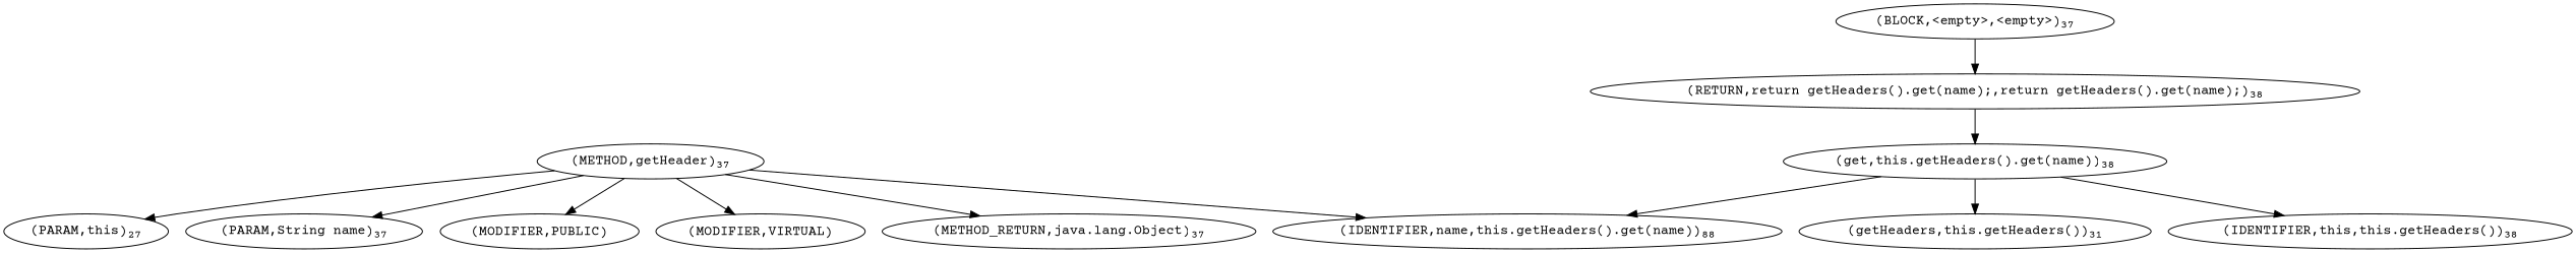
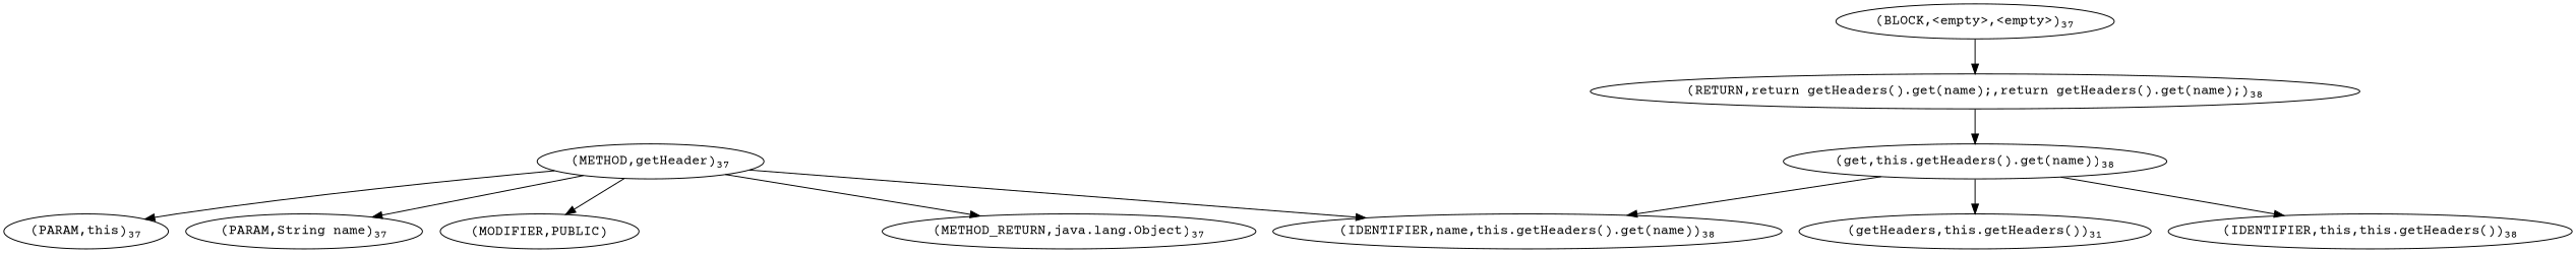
  digraph {
    fontname="Courier Prime"
    node [fontname="Courier Prime"]
    edge [fontname="Courier Prime"]
    n1 [label=<(METHOD,getHeader)<SUB>37</SUB>>]
-   n2 [label=<(PARAM,this)<SUB>27</SUB>>]
+   n2 [label=<(PARAM,this)<SUB>37</SUB>>]
    n3 [label=<(PARAM,String name)<SUB>37</SUB>>]
    n4 [label=<(MODIFIER,PUBLIC)>]
-   n5 [label=<(MODIFIER,VIRTUAL)>]
    n6 [label=<(METHOD_RETURN,java.lang.Object)<SUB>37</SUB>>]
-   n7 [label=<(IDENTIFIER,name,this.getHeaders().get(name))<SUB>88</SUB>>]
+   n7 [label=<(IDENTIFIER,name,this.getHeaders().get(name))<SUB>38</SUB>>]
    n8 [label=<(BLOCK,&lt;empty&gt;,&lt;empty&gt;)<SUB>37</SUB>>]
    n9 [label=<(RETURN,return getHeaders().get(name);,return getHeaders().get(name);)<SUB>38</SUB>>]
    n10 [label=<(get,this.getHeaders().get(name))<SUB>38</SUB>>]
    n11 [label=<(getHeaders,this.getHeaders())<SUB>31</SUB>>]
    n12 [label=<(IDENTIFIER,this,this.getHeaders())<SUB>38</SUB>>]
    n1 -> n2
    n1 -> n3
    n1 -> n4
-   n1 -> n5
    n1 -> n6
    n1 -> n7
    n8 -> n9
    n9 -> n10
    n10 -> n7
    n10 -> n11
    n10 -> n12
  }
